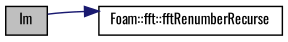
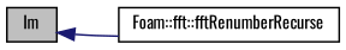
  digraph {
    rankdir=LR
    fontname=Oswald
    node [color=black fontname=Oswald fontsize=10 shape=record]
    n1 [fillcolor=grey75 fontcolor=black height=0.2 label=Im style=filled width=0.4]
    n2 [height=0.2 label="Foam::fft::fftRenumberRecurse" width=0.4]
-   n2 -> n1 [color=midnightblue dir=back fontname=Oswald fontsize=10 labelfontname=Helvetica labelfontsize=10 style=solid]
+   n1 -> n2 [color=midnightblue dir=back fontname=Oswald fontsize=10 labelfontname=Helvetica labelfontsize=10 style=solid]
  }
